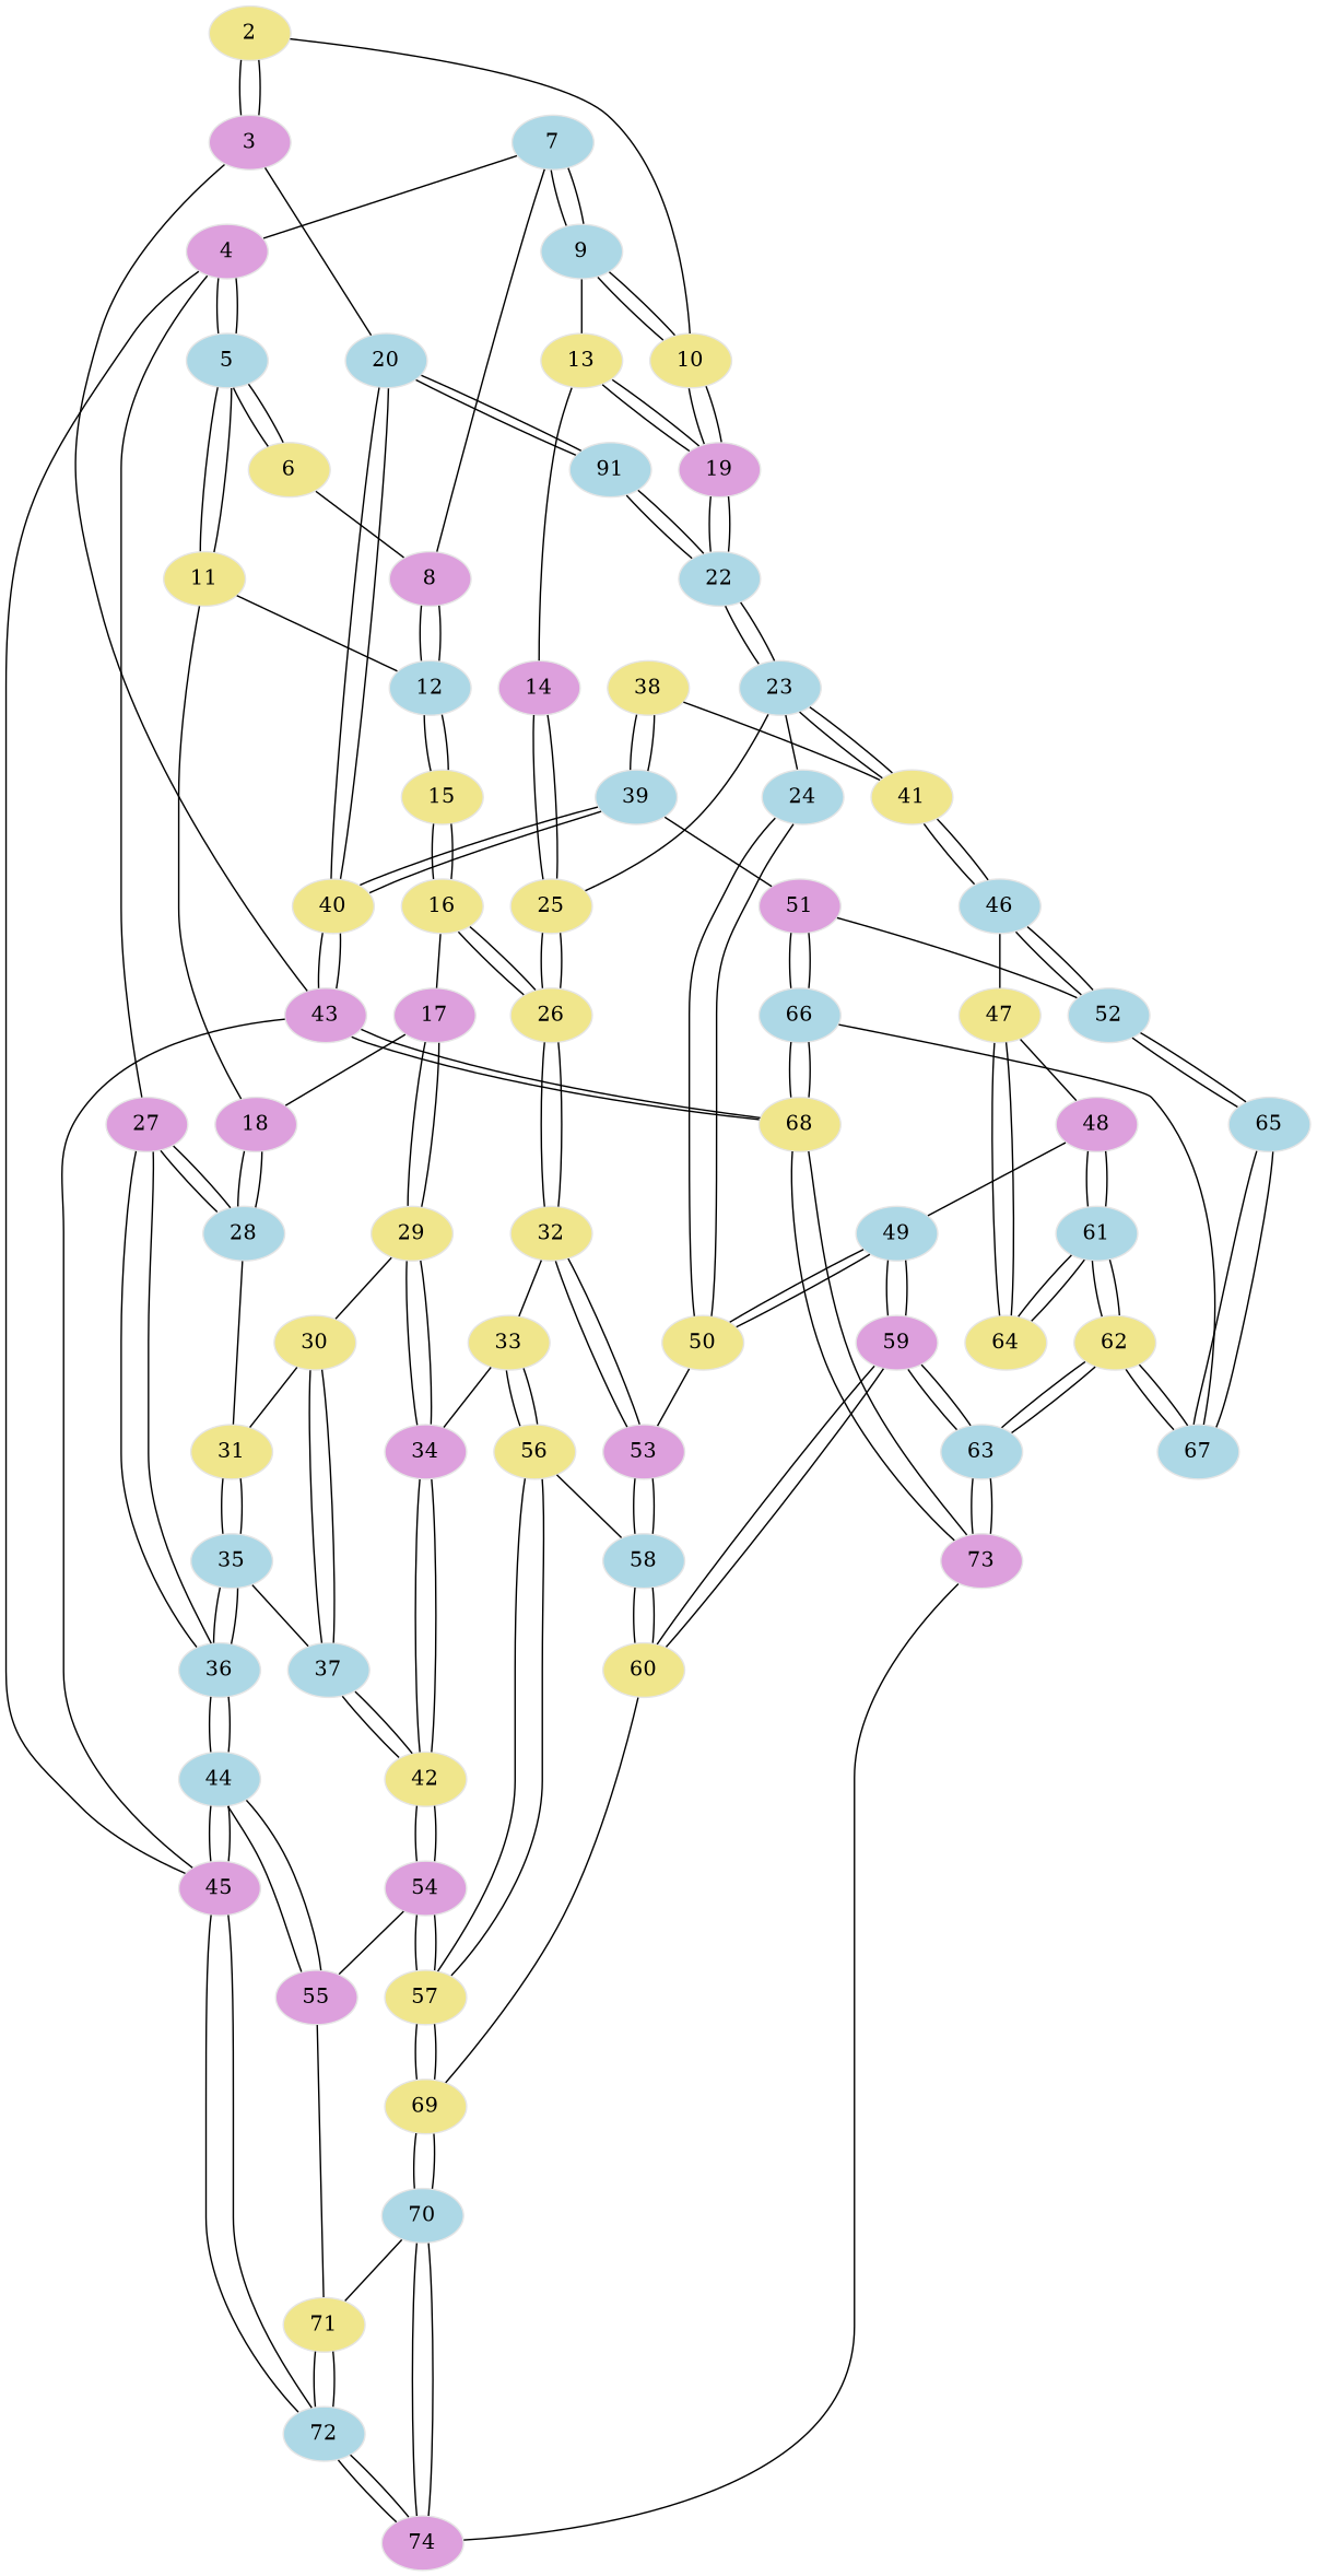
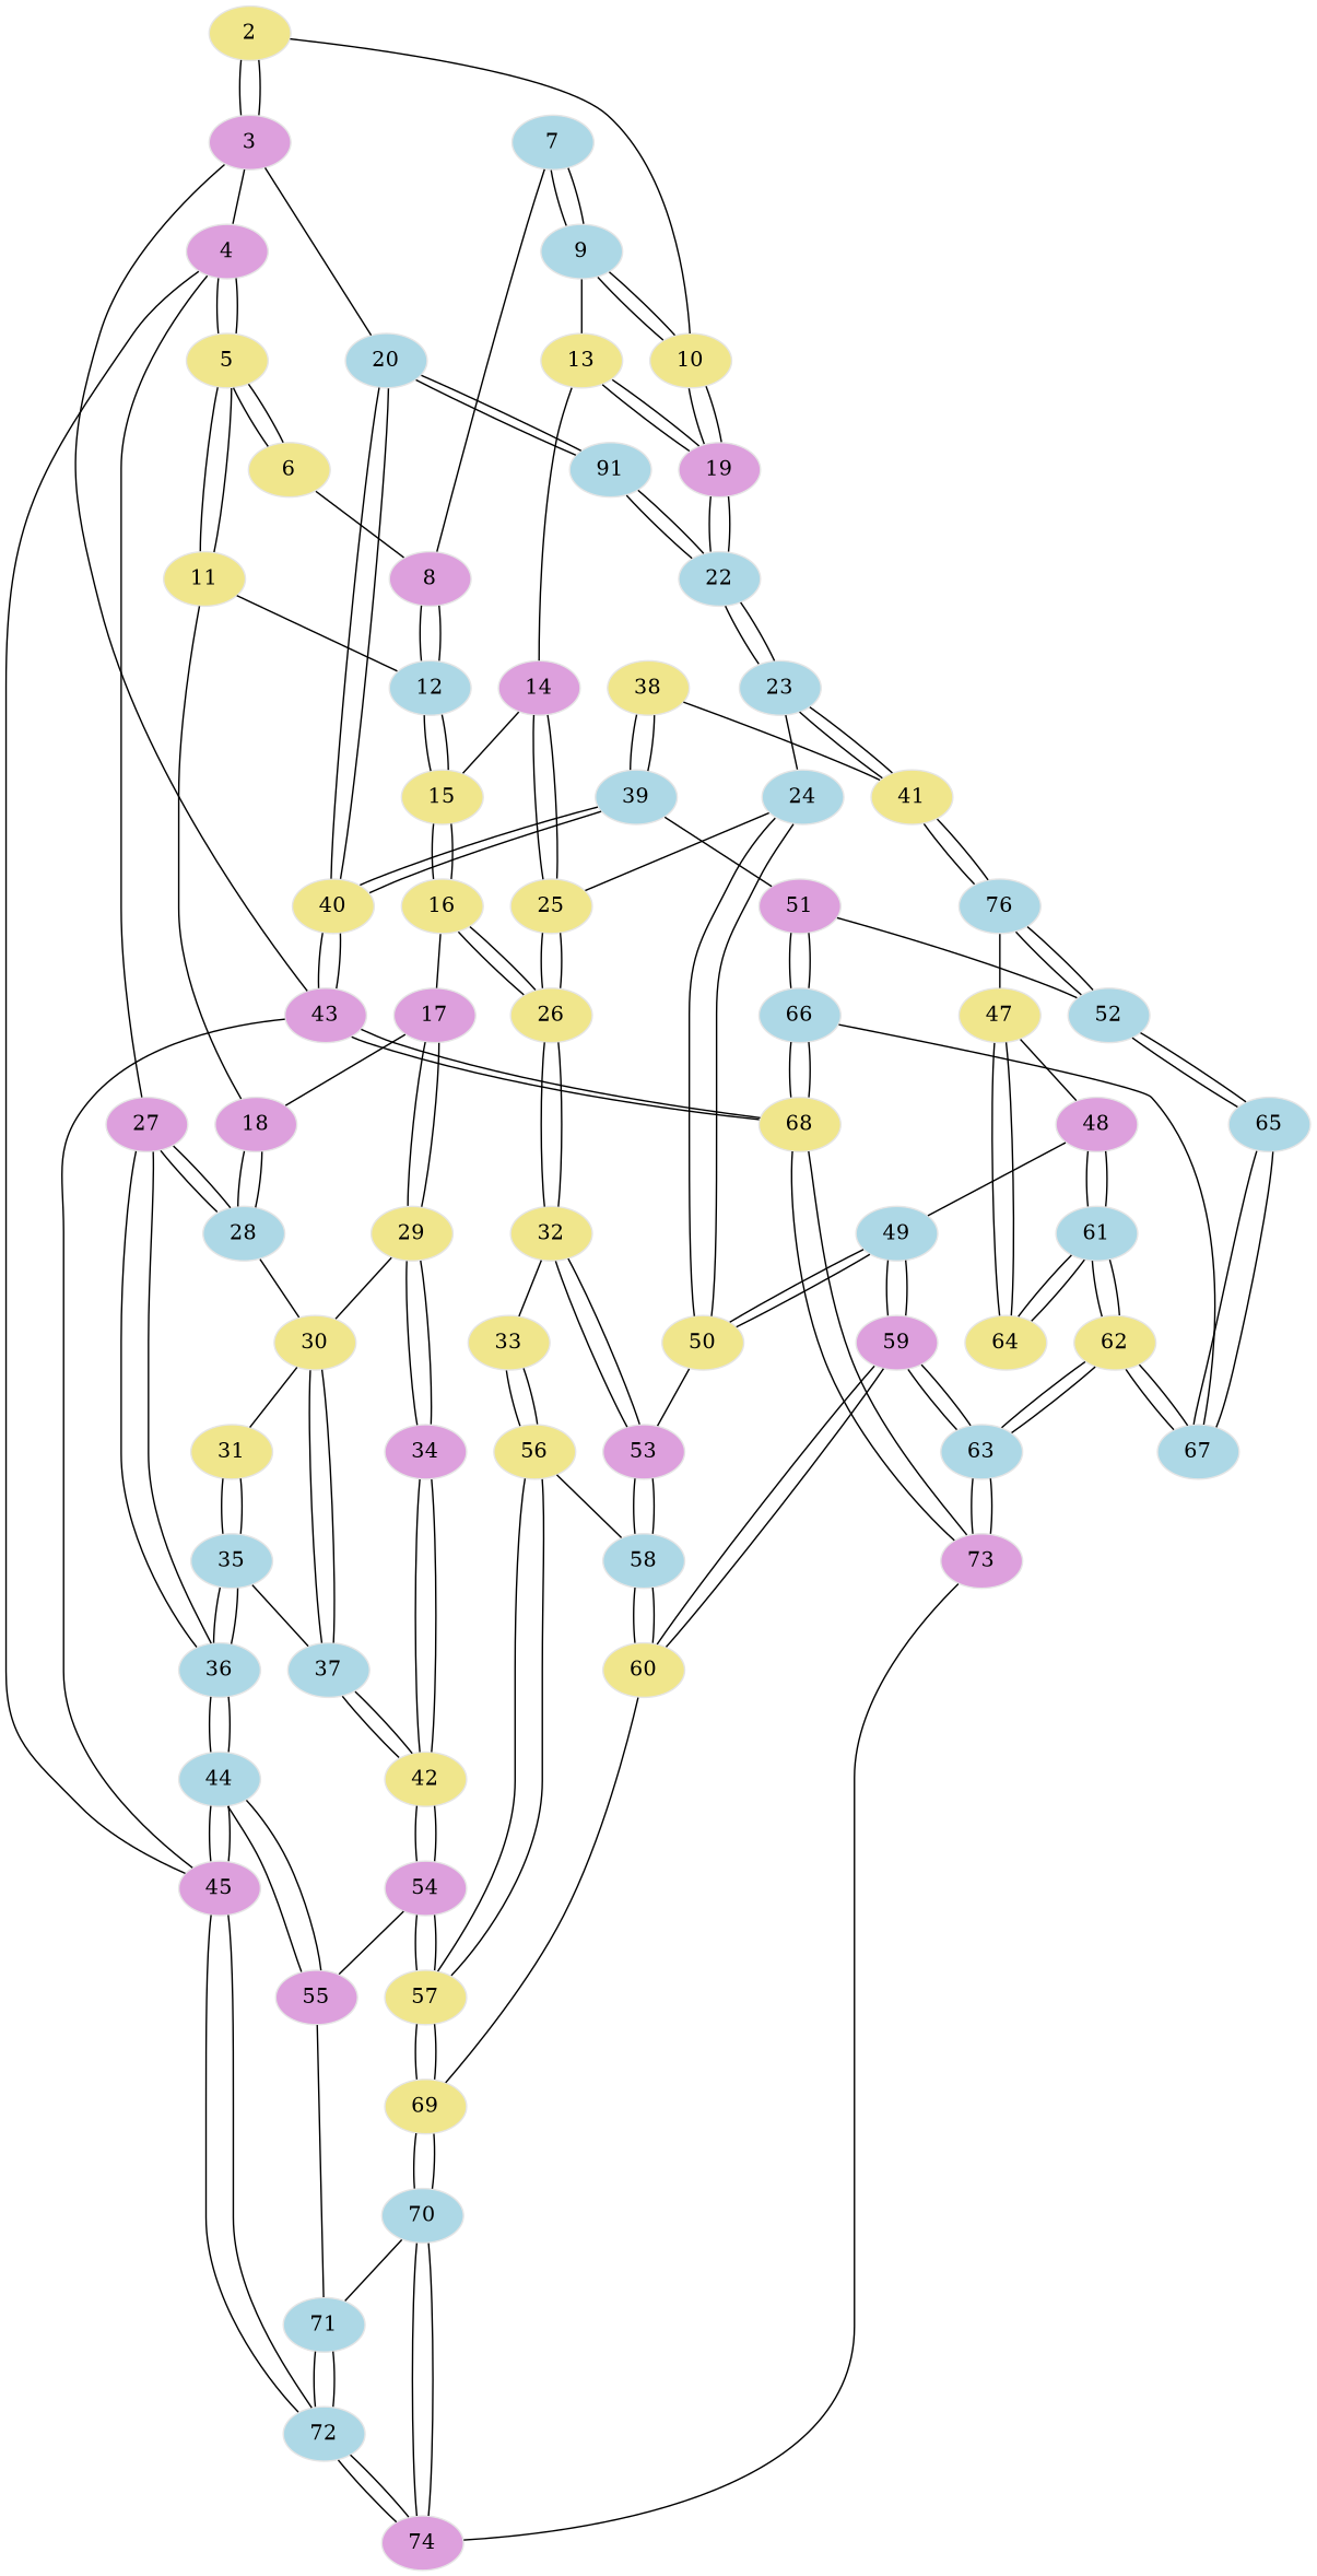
  graph {
    node [color=gray90 fillcolor=khaki style=filled]
    3 [fillcolor=plum]
    2
    10
    7 [fillcolor=lightblue]
    8 [fillcolor=plum]
    9 [fillcolor=lightblue]
    4 [fillcolor=plum]
    20 [fillcolor=lightblue]
    43 [fillcolor=plum]
    19 [fillcolor=plum]
-   5 [fillcolor=lightblue]
+   5
    27 [fillcolor=plum]
    45 [fillcolor=plum]
    n14 [fillcolor=lightblue label=91]
    40
    68
    6
    11
    28 [fillcolor=lightblue]
    36 [fillcolor=lightblue]
    72 [fillcolor=lightblue]
    12 [fillcolor=lightblue]
    18 [fillcolor=plum]
    13
    15
    14 [fillcolor=plum]
    22 [fillcolor=lightblue]
    16
    25
    26
    17 [fillcolor=plum]
    29
    32
    30
    34 [fillcolor=plum]
    31
    23 [fillcolor=lightblue]
    24 [fillcolor=lightblue]
    41
    50
-   46 [fillcolor=lightblue]
+   46 [fillcolor=lightblue label=76]
    53 [fillcolor=plum]
    33
    44 [fillcolor=lightblue]
    35 [fillcolor=lightblue]
    37 [fillcolor=lightblue]
    42
    56
    58 [fillcolor=lightblue]
    57
    54 [fillcolor=plum]
    55 [fillcolor=plum]
    38
    39 [fillcolor=lightblue]
    51 [fillcolor=plum]
    52 [fillcolor=lightblue]
    66 [fillcolor=lightblue]
    47
    73 [fillcolor=plum]
-   71
+   71 [fillcolor=lightblue]
    74 [fillcolor=plum]
    48 [fillcolor=plum]
    64
    65 [fillcolor=lightblue]
    49 [fillcolor=lightblue]
    61 [fillcolor=lightblue]
    59 [fillcolor=plum]
    62
    60
    63 [fillcolor=lightblue]
    67 [fillcolor=lightblue]
    69
    70 [fillcolor=lightblue]
-   7 -- 4
+   3 -- 4
    3 -- 20
    3 -- 43
    2 -- 3
    2 -- 3
    2 -- 10
    10 -- 19
    10 -- 19
    7 -- 8
    7 -- 9
    7 -- 9
    8 -- 12
    8 -- 12
    9 -- 10
    9 -- 10
    9 -- 13
    4 -- 5
    4 -- 5
    4 -- 27
    4 -- 45
    20 -- n14
    20 -- n14
    20 -- 40
    20 -- 40
    43 -- 45
    43 -- 68
    43 -- 68
    19 -- 22
    19 -- 22
    5 -- 6
    5 -- 6
    5 -- 11
    5 -- 11
    27 -- 28
    27 -- 28
    27 -- 36
    27 -- 36
    45 -- 72
    45 -- 72
    n14 -- 22
    n14 -- 22
    40 -- 43
    40 -- 43
    68 -- 73
    68 -- 73
    6 -- 8
    11 -- 12
    11 -- 18
-   28 -- 31
+   28 -- 30
    36 -- 44
    36 -- 44
    72 -- 74
    72 -- 74
    12 -- 15
    12 -- 15
    18 -- 28
    18 -- 28
    13 -- 19
    13 -- 19
    13 -- 14
    15 -- 16
    15 -- 16
+   14 -- 15
    14 -- 25
    14 -- 25
    22 -- 23
    22 -- 23
    16 -- 26
    16 -- 26
    16 -- 17
    25 -- 26
    25 -- 26
    26 -- 32
    26 -- 32
    17 -- 18
    17 -- 29
    17 -- 29
    29 -- 30
    29 -- 34
    29 -- 34
    32 -- 53
    32 -- 53
    32 -- 33
    30 -- 31
    30 -- 37
    30 -- 37
    34 -- 42
    34 -- 42
    31 -- 35
    31 -- 35
    23 -- 24
    23 -- 41
    23 -- 41
-   23 -- 25
+   24 -- 25
    24 -- 50
    24 -- 50
    41 -- 46
    41 -- 46
    50 -- 53
    46 -- 52
    46 -- 52
    46 -- 47
    53 -- 58
    53 -- 58
-   33 -- 34
    33 -- 56
    33 -- 56
    44 -- 45
    44 -- 45
    44 -- 55
    44 -- 55
    35 -- 36
    35 -- 36
    35 -- 37
    37 -- 42
    37 -- 42
    42 -- 54
    42 -- 54
    56 -- 58
    56 -- 57
    56 -- 57
    58 -- 60
    58 -- 60
    57 -- 69
    57 -- 69
    54 -- 57
    54 -- 57
    54 -- 55
    55 -- 71
    38 -- 41
    38 -- 39
    38 -- 39
    39 -- 40
    39 -- 40
    39 -- 51
    51 -- 52
    51 -- 66
    51 -- 66
    52 -- 65
    52 -- 65
    66 -- 68
    66 -- 68
    66 -- 67
    47 -- 48
    47 -- 64
    47 -- 64
    73 -- 74
    71 -- 72
    71 -- 72
    48 -- 49
    48 -- 61
    48 -- 61
    65 -- 67
    65 -- 67
    49 -- 50
    49 -- 50
    49 -- 59
    49 -- 59
    61 -- 64
    61 -- 64
    61 -- 62
    61 -- 62
    59 -- 60
    59 -- 60
    59 -- 63
    59 -- 63
    62 -- 63
    62 -- 63
    62 -- 67
    62 -- 67
    60 -- 69
    63 -- 73
    63 -- 73
    69 -- 70
    69 -- 70
    70 -- 71
    70 -- 74
    70 -- 74
  }
